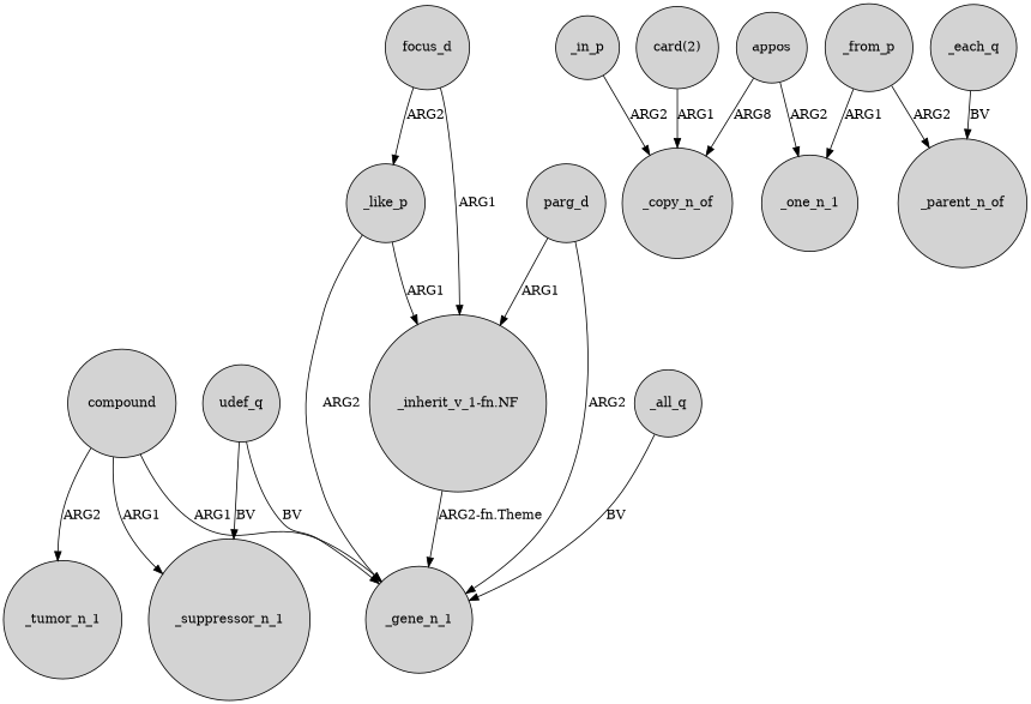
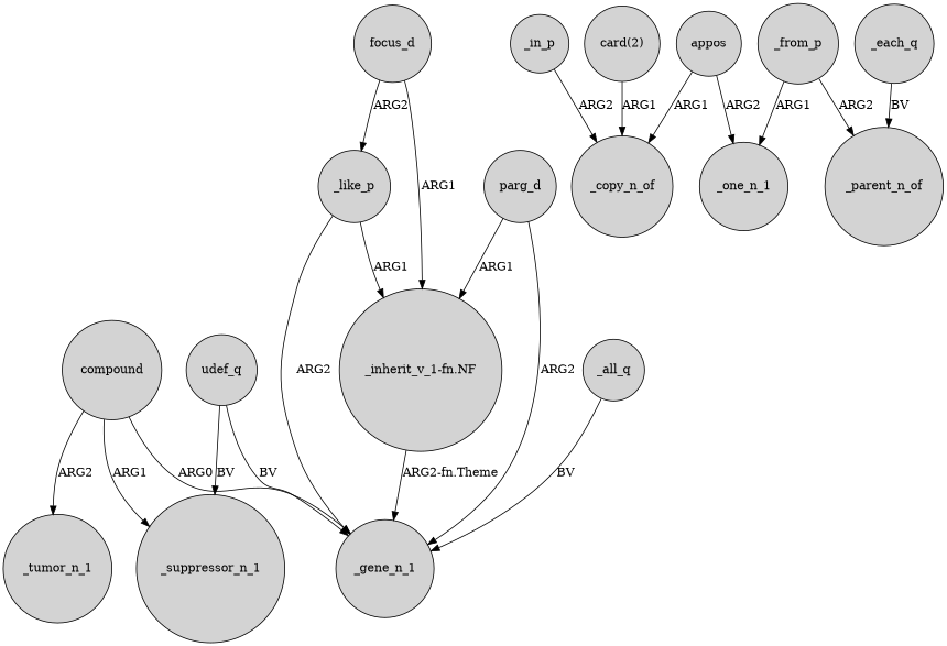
  digraph {
    node [shape=circle style=filled]
    compound
    _suppressor_n_1
    _tumor_n_1
    _gene_n_1
    udef_q
    appos
    _copy_n_of
    _one_n_1
    focus_d
    _like_p
    "_inherit_v_1-fn.NF"
    _in_p
    parg_d
    "card(2)"
    _all_q
    _from_p
    _parent_n_of
    _each_q
    compound -> _suppressor_n_1 [label=ARG1]
    compound -> _tumor_n_1 [label=ARG2]
-   compound -> _gene_n_1 [label=ARG1]
+   compound -> _gene_n_1 [label=ARG0]
    udef_q -> _suppressor_n_1 [label=BV]
    udef_q -> _gene_n_1 [label=BV]
-   appos -> _copy_n_of [label=ARG8]
+   appos -> _copy_n_of [label=ARG1]
    appos -> _one_n_1 [label=ARG2]
    focus_d -> _like_p [label=ARG2]
    focus_d -> "_inherit_v_1-fn.NF" [label=ARG1]
    _like_p -> _gene_n_1 [label=ARG2]
    _like_p -> "_inherit_v_1-fn.NF" [label=ARG1]
    "_inherit_v_1-fn.NF" -> _gene_n_1 [label="ARG2-fn.Theme"]
    _in_p -> _copy_n_of [label=ARG2]
    parg_d -> _gene_n_1 [label=ARG2]
    parg_d -> "_inherit_v_1-fn.NF" [label=ARG1]
    "card(2)" -> _copy_n_of [label=ARG1]
    _all_q -> _gene_n_1 [label=BV]
    _from_p -> _one_n_1 [label=ARG1]
    _from_p -> _parent_n_of [label=ARG2]
    _each_q -> _parent_n_of [label=BV]
  }
